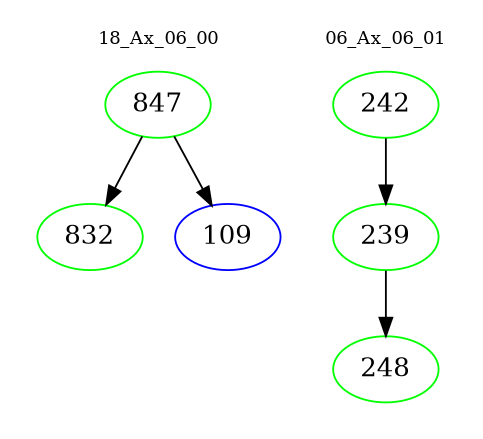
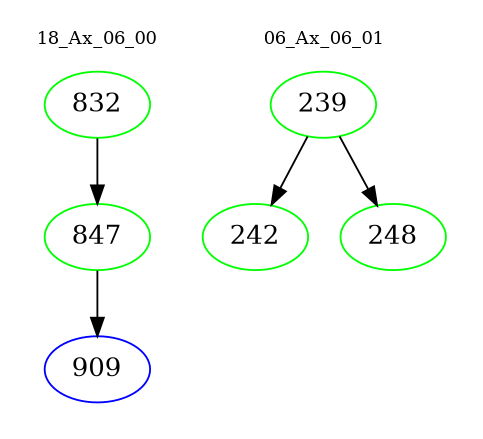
  digraph {
    node [color=green]
    edge [color=black]
    n1 [label=832]
    n2 [label=847]
-   n3 [color=blue label=109]
+   n3 [color=blue label=909]
    n4 [label=242]
    n5 [label=239]
    n6 [label=248]
    subgraph cluster_1 {
      color=white
      fontsize=10
      label="18_Ax_06_00"
      n1
      n2
      n3
    }
    subgraph cluster_2 {
      color=white
      fontsize=10
      label="06_Ax_06_01"
      n4
      n5
      n6
    }
-   n2 -> n1
+   n1 -> n2
    n2 -> n3
-   n4 -> n5
+   n5 -> n4
    n5 -> n6
  }
